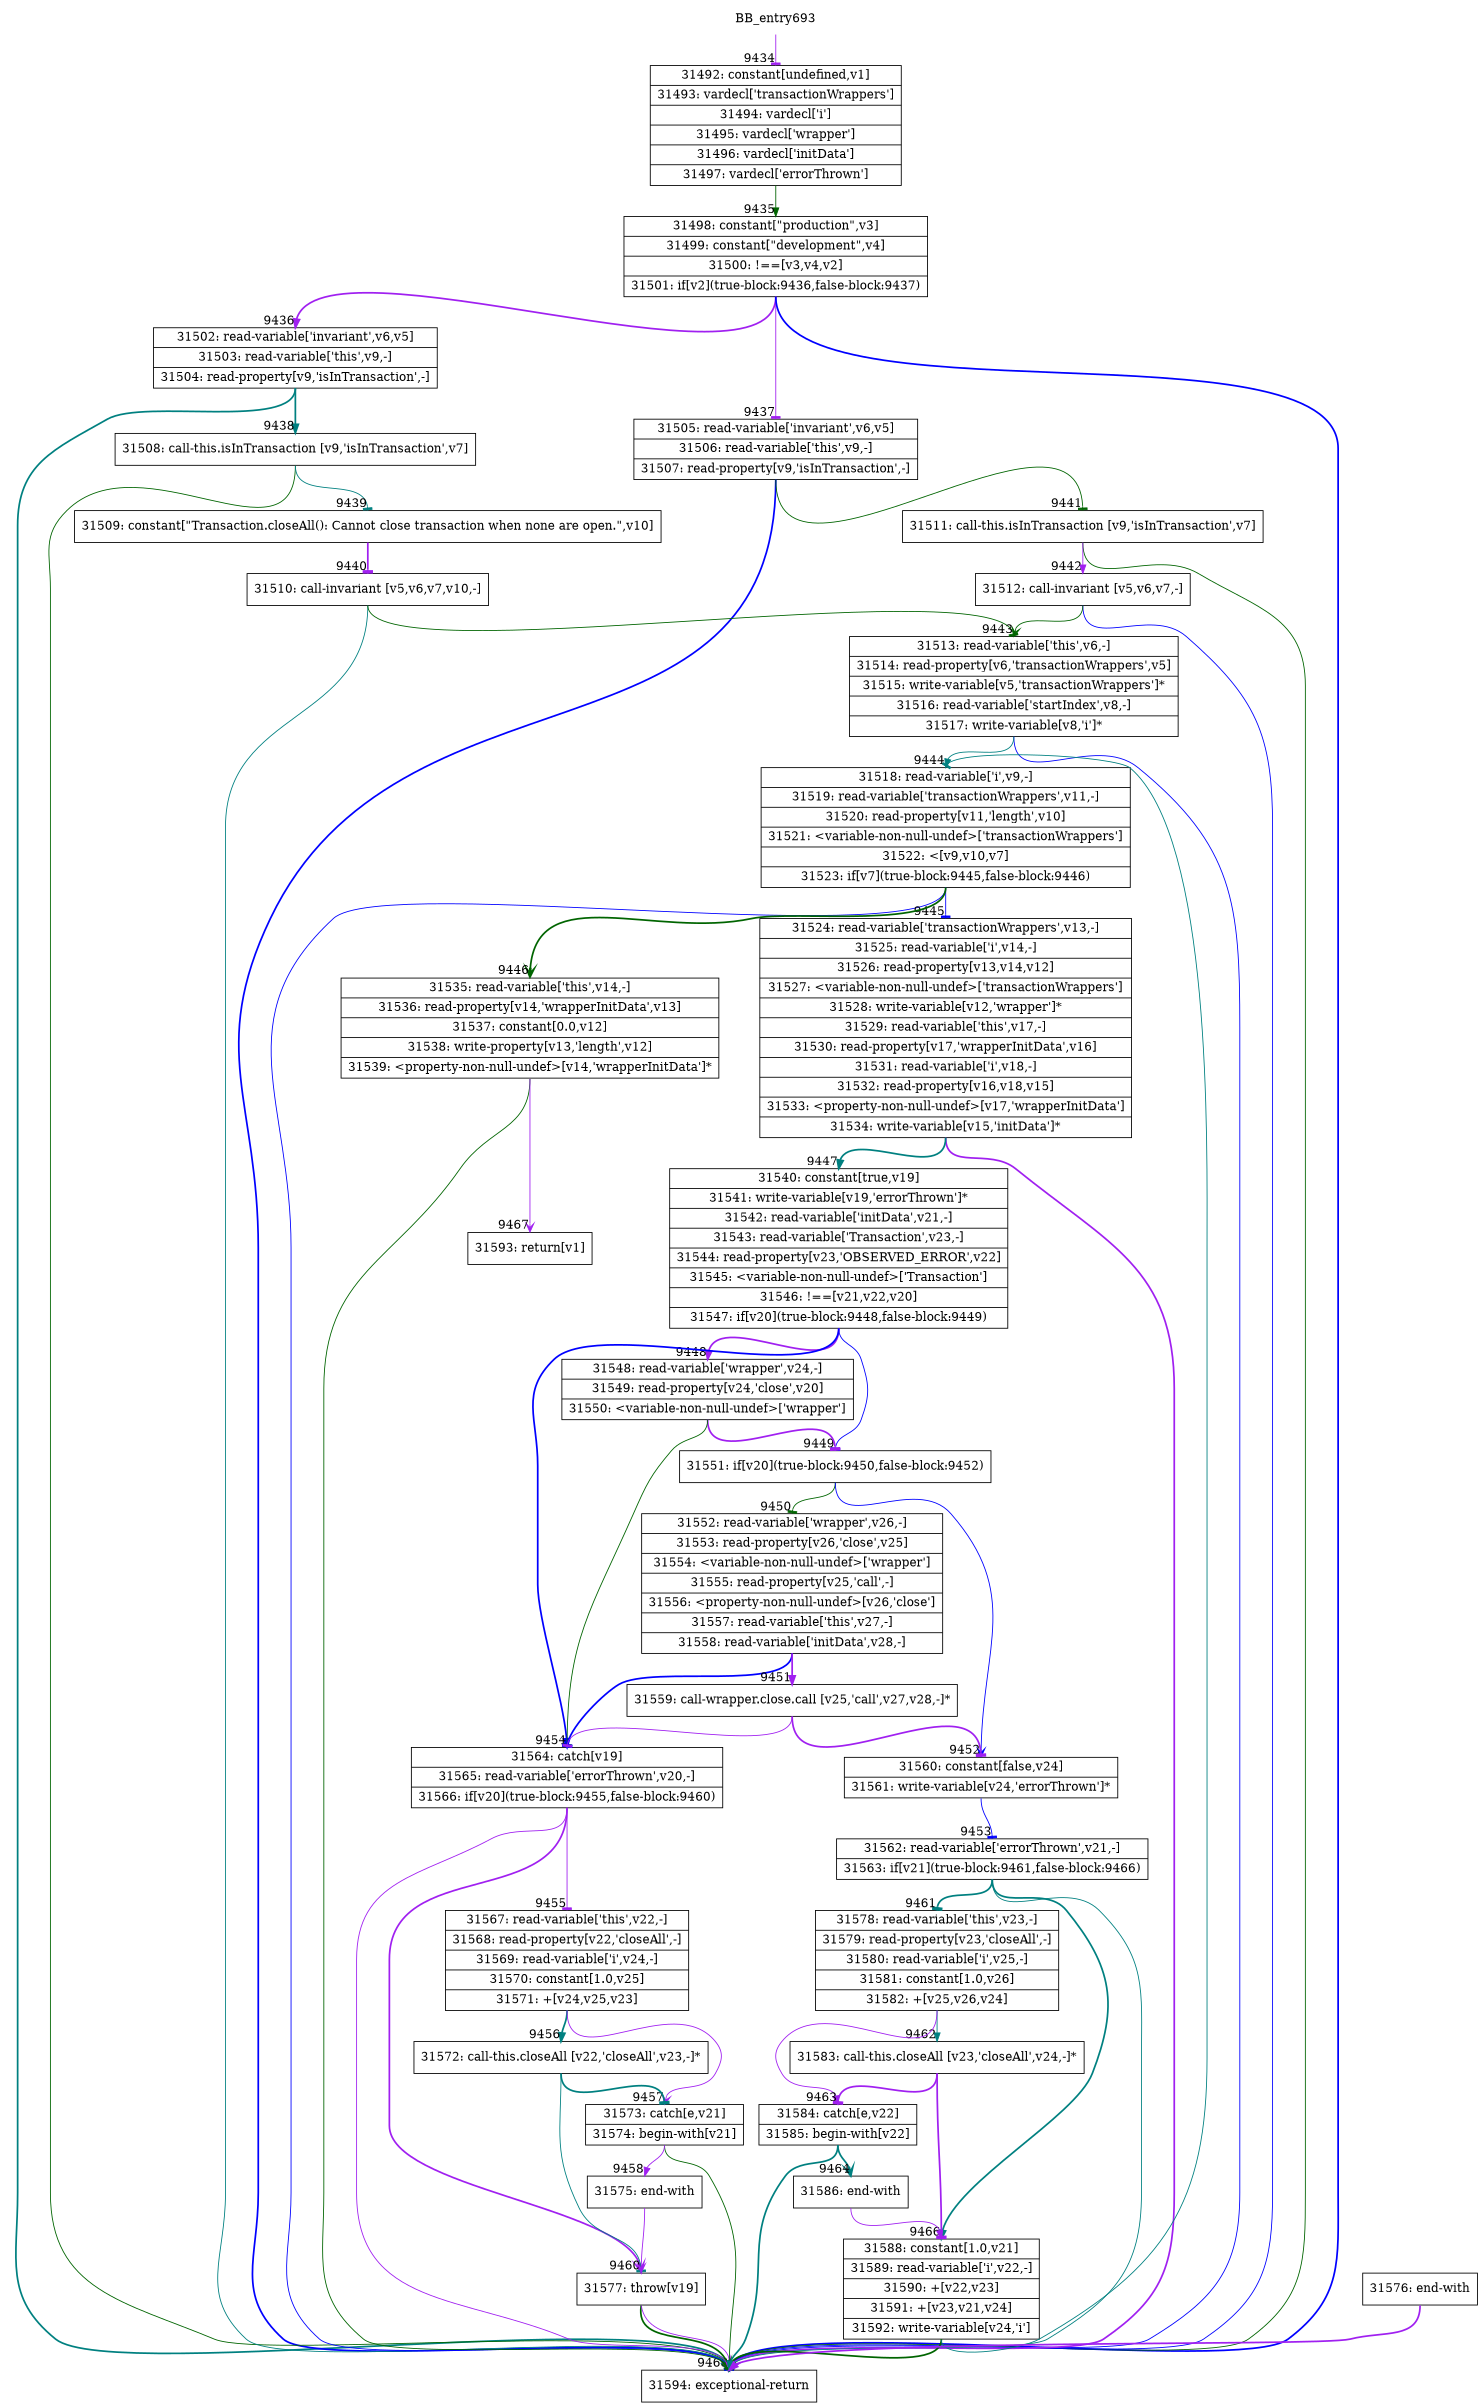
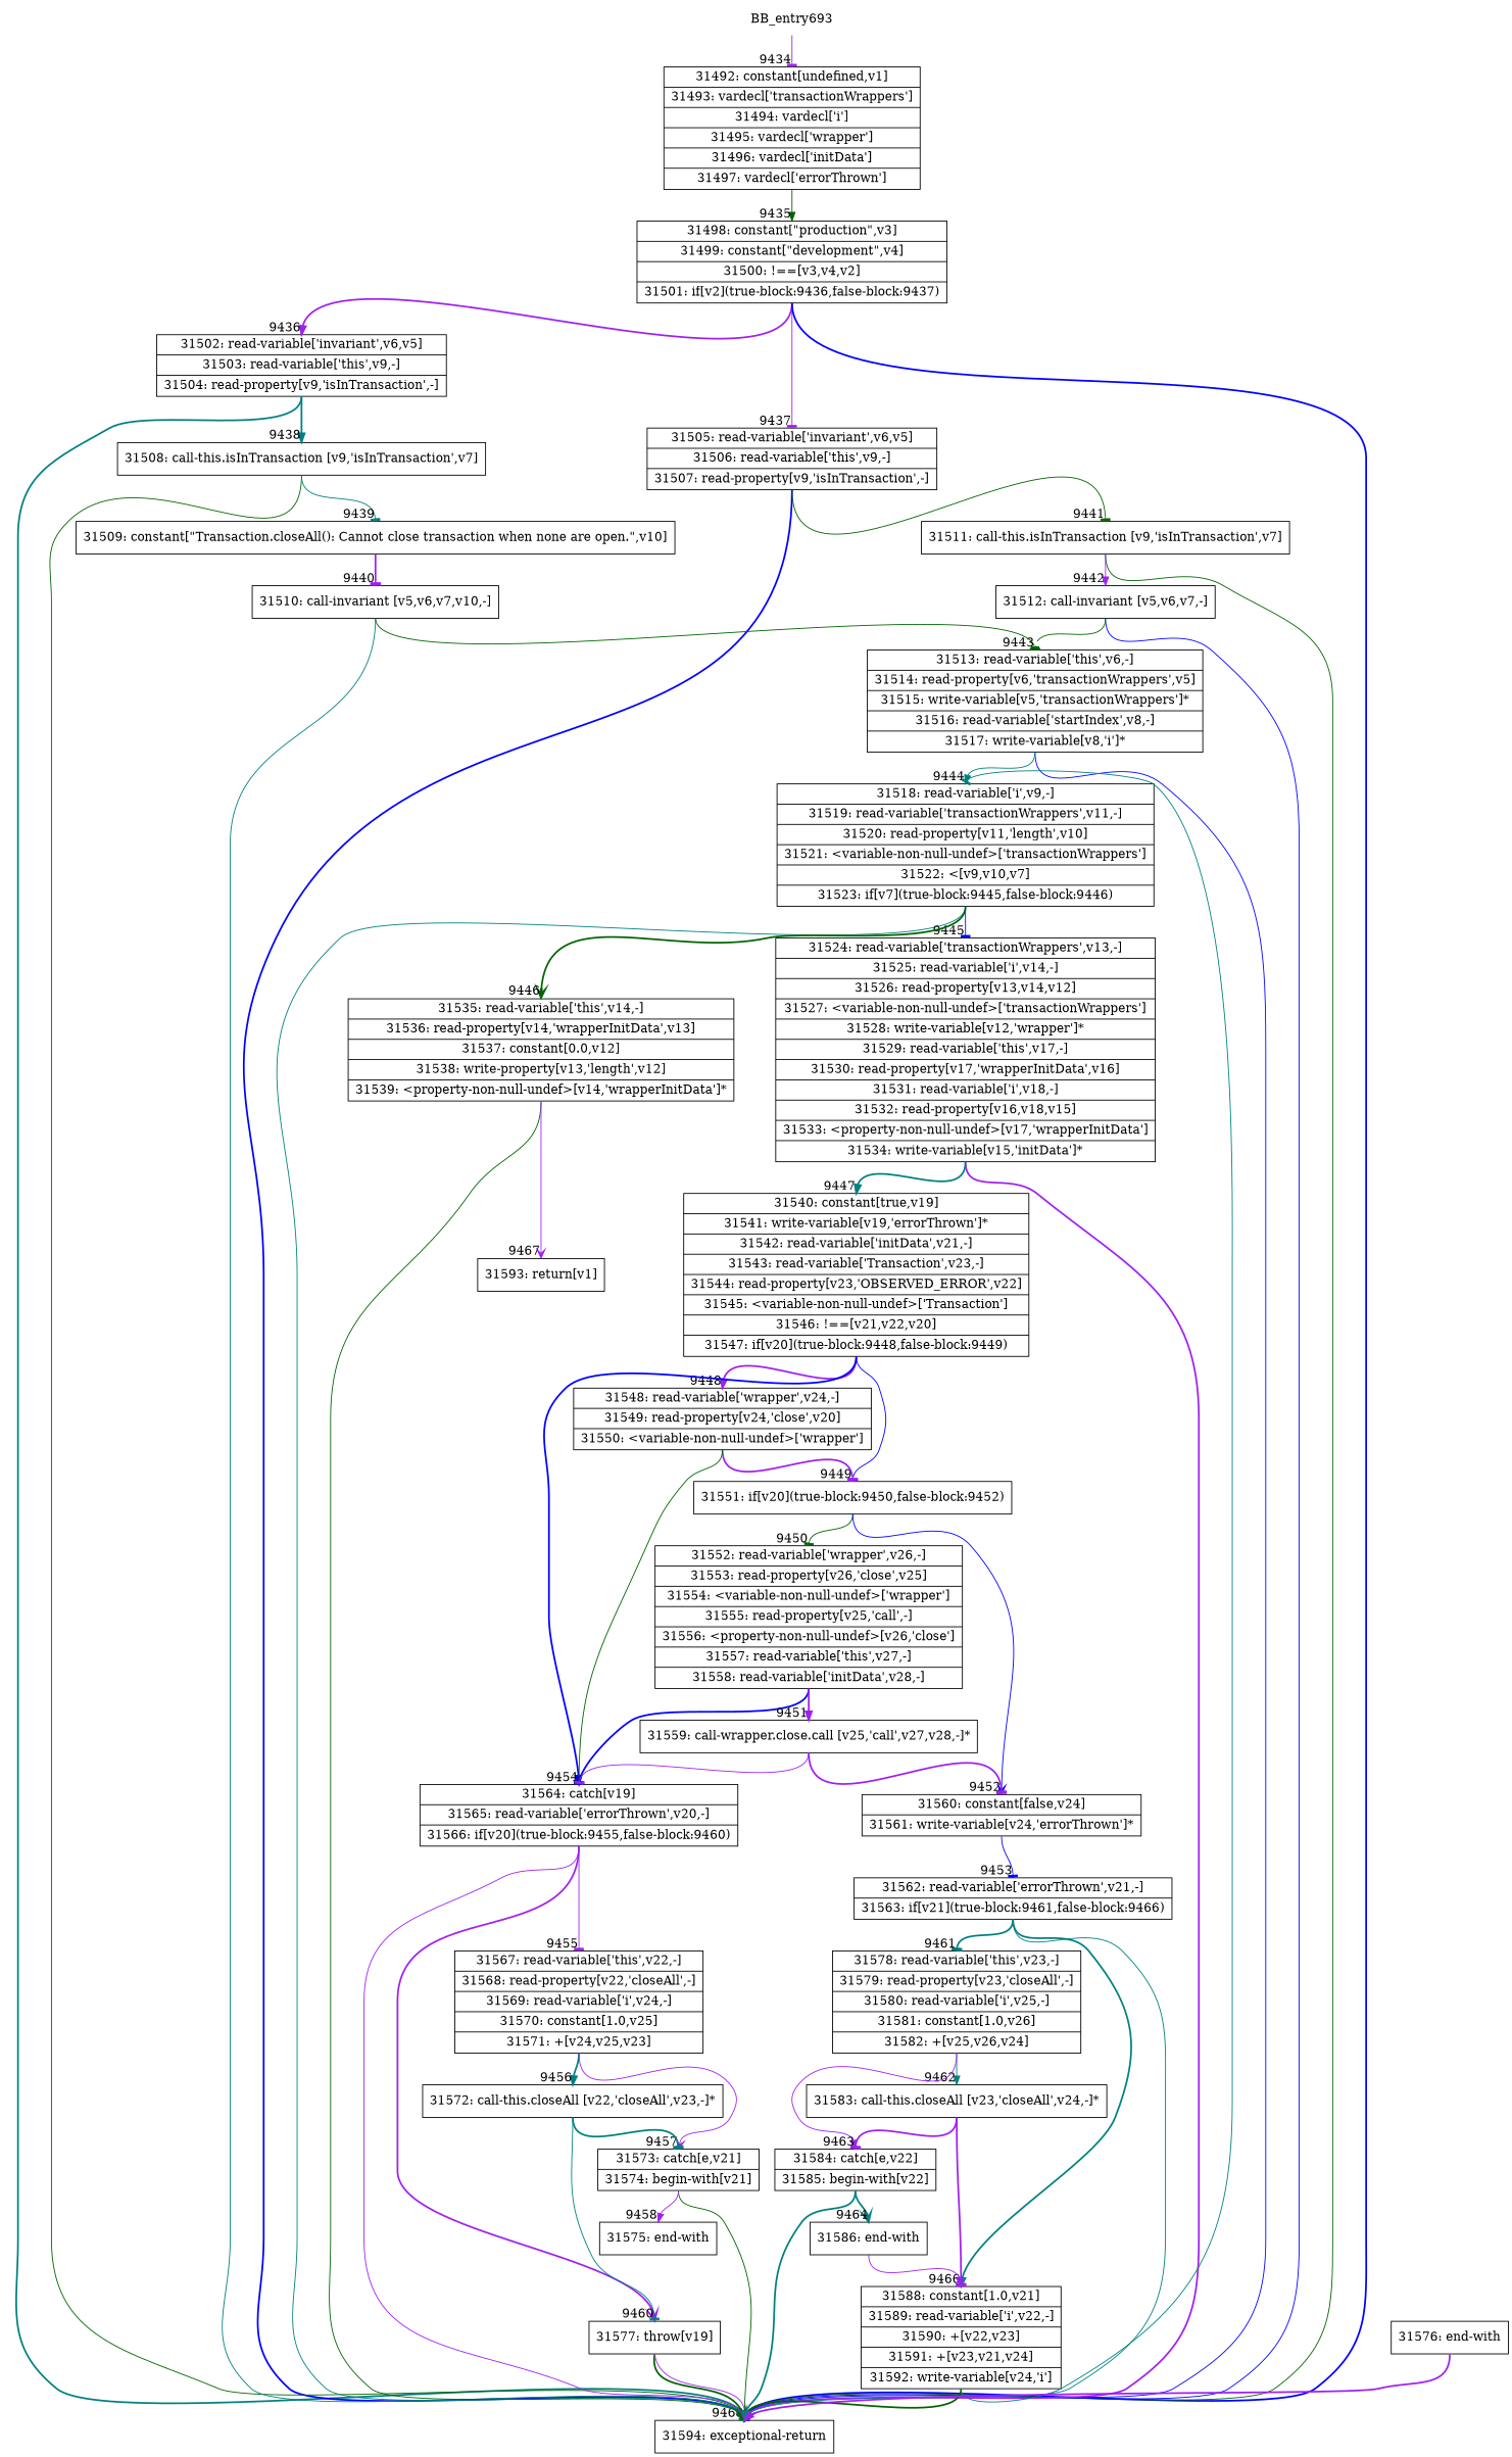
  digraph {
    rankdir=TD
    node [shape=record]
    edge [arrowhead=tee color=purple headport=n style=solid tailport=s]
    n1 [label=BB_entry693 shape=none]
    n2 [label="{31492: constant[undefined,v1]|31493: vardecl['transactionWrappers']|31494: vardecl['i']|31495: vardecl['wrapper']|31496: vardecl['initData']|31497: vardecl['errorThrown']}"]
    n3 [label="{31498: constant[\"production\",v3]|31499: constant[\"development\",v4]|31500: !==[v3,v4,v2]|31501: if[v2](true-block:9436,false-block:9437)}"]
    n4 [label="{31502: read-variable['invariant',v6,v5]|31503: read-variable['this',v9,-]|31504: read-property[v9,'isInTransaction',-]}"]
    n5 [label="{31505: read-variable['invariant',v6,v5]|31506: read-variable['this',v9,-]|31507: read-property[v9,'isInTransaction',-]}"]
    n6 [label="{31594: exceptional-return}"]
    n7 [label="{31508: call-this.isInTransaction [v9,'isInTransaction',v7]}"]
    n8 [label="{31511: call-this.isInTransaction [v9,'isInTransaction',v7]}"]
    n9 [label="{31509: constant[\"Transaction.closeAll(): Cannot close transaction when none are open.\",v10]}"]
    n10 [label="{31512: call-invariant [v5,v6,v7,-]}"]
    n11 [label="{31510: call-invariant [v5,v6,v7,v10,-]}"]
    n12 [label="{31513: read-variable['this',v6,-]|31514: read-property[v6,'transactionWrappers',v5]|31515: write-variable[v5,'transactionWrappers']*|31516: read-variable['startIndex',v8,-]|31517: write-variable[v8,'i']*}"]
    n13 [label="{31518: read-variable['i',v9,-]|31519: read-variable['transactionWrappers',v11,-]|31520: read-property[v11,'length',v10]|31521: \<variable-non-null-undef\>['transactionWrappers']|31522: \<[v9,v10,v7]|31523: if[v7](true-block:9445,false-block:9446)}"]
    n14 [label="{31524: read-variable['transactionWrappers',v13,-]|31525: read-variable['i',v14,-]|31526: read-property[v13,v14,v12]|31527: \<variable-non-null-undef\>['transactionWrappers']|31528: write-variable[v12,'wrapper']*|31529: read-variable['this',v17,-]|31530: read-property[v17,'wrapperInitData',v16]|31531: read-variable['i',v18,-]|31532: read-property[v16,v18,v15]|31533: \<property-non-null-undef\>[v17,'wrapperInitData']|31534: write-variable[v15,'initData']*}"]
    n15 [label="{31535: read-variable['this',v14,-]|31536: read-property[v14,'wrapperInitData',v13]|31537: constant[0.0,v12]|31538: write-property[v13,'length',v12]|31539: \<property-non-null-undef\>[v14,'wrapperInitData']*}"]
    n16 [label="{31540: constant[true,v19]|31541: write-variable[v19,'errorThrown']*|31542: read-variable['initData',v21,-]|31543: read-variable['Transaction',v23,-]|31544: read-property[v23,'OBSERVED_ERROR',v22]|31545: \<variable-non-null-undef\>['Transaction']|31546: !==[v21,v22,v20]|31547: if[v20](true-block:9448,false-block:9449)}"]
    n17 [label="{31593: return[v1]}"]
    n18 [label="{31551: if[v20](true-block:9450,false-block:9452)}"]
    n19 [label="{31548: read-variable['wrapper',v24,-]|31549: read-property[v24,'close',v20]|31550: \<variable-non-null-undef\>['wrapper']}"]
    n20 [label="{31564: catch[v19]|31565: read-variable['errorThrown',v20,-]|31566: if[v20](true-block:9455,false-block:9460)}"]
    n21 [label="{31552: read-variable['wrapper',v26,-]|31553: read-property[v26,'close',v25]|31554: \<variable-non-null-undef\>['wrapper']|31555: read-property[v25,'call',-]|31556: \<property-non-null-undef\>[v26,'close']|31557: read-variable['this',v27,-]|31558: read-variable['initData',v28,-]}"]
    n22 [label="{31560: constant[false,v24]|31561: write-variable[v24,'errorThrown']*}"]
    n23 [label="{31567: read-variable['this',v22,-]|31568: read-property[v22,'closeAll',-]|31569: read-variable['i',v24,-]|31570: constant[1.0,v25]|31571: +[v24,v25,v23]}"]
    n24 [label="{31577: throw[v19]}"]
    n25 [label="{31559: call-wrapper.close.call [v25,'call',v27,v28,-]*}"]
    n26 [label="{31562: read-variable['errorThrown',v21,-]|31563: if[v21](true-block:9461,false-block:9466)}"]
    n27 [label="{31572: call-this.closeAll [v22,'closeAll',v23,-]*}"]
    n28 [label="{31573: catch[e,v21]|31574: begin-with[v21]}"]
    n29 [label="{31578: read-variable['this',v23,-]|31579: read-property[v23,'closeAll',-]|31580: read-variable['i',v25,-]|31581: constant[1.0,v26]|31582: +[v25,v26,v24]}"]
    n30 [label="{31588: constant[1.0,v21]|31589: read-variable['i',v22,-]|31590: +[v22,v23]|31591: +[v23,v21,v24]|31592: write-variable[v24,'i']}"]
    n31 [label="{31583: call-this.closeAll [v23,'closeAll',v24,-]*}"]
    n32 [label="{31584: catch[e,v22]|31585: begin-with[v22]}"]
    n33 [label="{31586: end-with}"]
    n34 [label="{31575: end-with}"]
    n35 [label="{31576: end-with}"]
    n1 -> n2 [headlabel="    9434"]
    n2 -> n3 [arrowhead=normal color=darkgreen headlabel="      9435"]
    n3 -> n4 [arrowhead=normal headlabel="      9436" style=bold]
    n3 -> n5 [headlabel="      9437"]
    n3 -> n6 [arrowhead=normal color=blue headlabel="      9468" style=bold]
    n4 -> n6 [color=teal style=bold]
    n4 -> n7 [arrowhead=normal color=teal headlabel="      9438" style=bold]
    n5 -> n6 [arrowhead=normal color=blue style=bold]
    n5 -> n8 [color=darkgreen headlabel="      9441"]
    n7 -> n6 [color=darkgreen]
    n7 -> n9 [color=teal headlabel="      9439"]
    n8 -> n6 [color=darkgreen]
    n8 -> n10 [arrowhead=normal headlabel="      9442"]
    n9 -> n11 [headlabel="      9440" style=bold]
    n10 -> n6 [color=blue]
-   n10 -> n12 [arrowhead=vee color=darkgreen]
+   n10 -> n12 [color=darkgreen]
    n11 -> n6 [arrowhead=vee color=teal]
    n11 -> n12 [color=darkgreen headlabel="      9443"]
    n12 -> n6 [arrowhead=vee color=blue]
    n12 -> n13 [arrowhead=normal color=teal headlabel="      9444"]
-   n13 -> n6 [color=blue]
+   n13 -> n6 [color=teal]
    n13 -> n14 [color=blue headlabel="      9445"]
    n13 -> n15 [arrowhead=vee color=darkgreen headlabel="      9446" style=bold]
    n14 -> n6 [arrowhead=vee style=bold]
    n14 -> n16 [arrowhead=normal color=teal headlabel="      9447" style=bold]
    n15 -> n6 [arrowhead=normal color=darkgreen]
    n15 -> n17 [arrowhead=vee headlabel="      9467"]
    n16 -> n18 [color=blue headlabel="      9449"]
    n16 -> n19 [arrowhead=normal headlabel="      9448" style=bold]
    n16 -> n20 [arrowhead=normal color=blue headlabel="      9454" style=bold]
    n18 -> n21 [color=darkgreen headlabel="      9450"]
    n18 -> n22 [arrowhead=vee color=blue headlabel="      9452"]
    n19 -> n18 [style=bold]
    n19 -> n20 [color=darkgreen]
    n20 -> n6 [arrowhead=vee]
    n20 -> n23 [headlabel="      9455"]
    n20 -> n24 [arrowhead=vee headlabel="      9460" style=bold]
    n21 -> n20 [color=blue style=bold]
    n21 -> n25 [arrowhead=normal headlabel="      9451" style=bold]
    n22 -> n26 [color=blue headlabel="      9453"]
    n23 -> n27 [arrowhead=normal color=teal headlabel="      9456" style=bold]
    n23 -> n28 [arrowhead=vee headlabel="      9457"]
    n24 -> n6 [arrowhead=vee color=darkgreen style=bold]
    n24 -> n6 [arrowhead=vee]
    n25 -> n20
    n25 -> n22 [style=bold]
    n26 -> n6 [arrowhead=normal color=teal]
    n26 -> n29 [color=teal headlabel="      9461" style=bold]
    n26 -> n30 [arrowhead=normal color=teal headlabel="      9466" style=bold]
    n27 -> n24 [color=teal]
    n27 -> n28 [color=teal style=bold]
    n28 -> n6 [color=darkgreen]
    n28 -> n34 [arrowhead=normal headlabel="      9458"]
    n29 -> n31 [arrowhead=normal color=teal headlabel="      9462"]
    n29 -> n32 [arrowhead=normal headlabel="      9463"]
    n30 -> n6 [arrowhead=normal color=darkgreen style=bold]
    n30 -> n13 [color=teal]
    n31 -> n30 [style=bold]
    n31 -> n32 [style=bold]
    n32 -> n6 [arrowhead=normal color=teal style=bold]
    n32 -> n33 [arrowhead=vee color=teal headlabel="      9464" style=bold]
    n33 -> n30 [arrowhead=normal]
-   n34 -> n24 [arrowhead=vee]
    n35 -> n6 [arrowhead=normal style=bold]
  }
